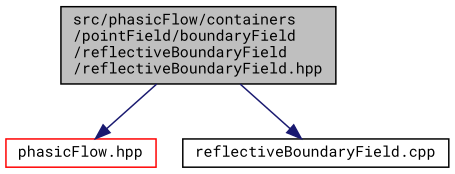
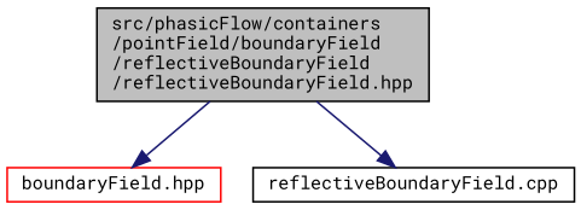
  digraph {
    fontname="Roboto Mono"
    node [color=black fillcolor=white fontname="Roboto Mono" fontsize=10 shape=record style=filled]
    edge [color=midnightblue fontname="Roboto Mono" fontsize=10 labelfontname=Helvetica labelfontsize=10 style=solid]
    n1 [fillcolor=grey75 fontcolor=black height=0.2 label="src/phasicFlow/containers\l/pointField/boundaryField\l/reflectiveBoundaryField\l/reflectiveBoundaryField.hpp" width=0.4]
-   n2 [color=red height=0.2 label="phasicFlow.hpp" width=0.4]
+   n2 [color=red height=0.2 label="boundaryField.hpp" width=0.4]
    n3 [height=0.2 label="reflectiveBoundaryField.cpp" width=0.4]
    n1 -> n2
    n1 -> n3
  }
